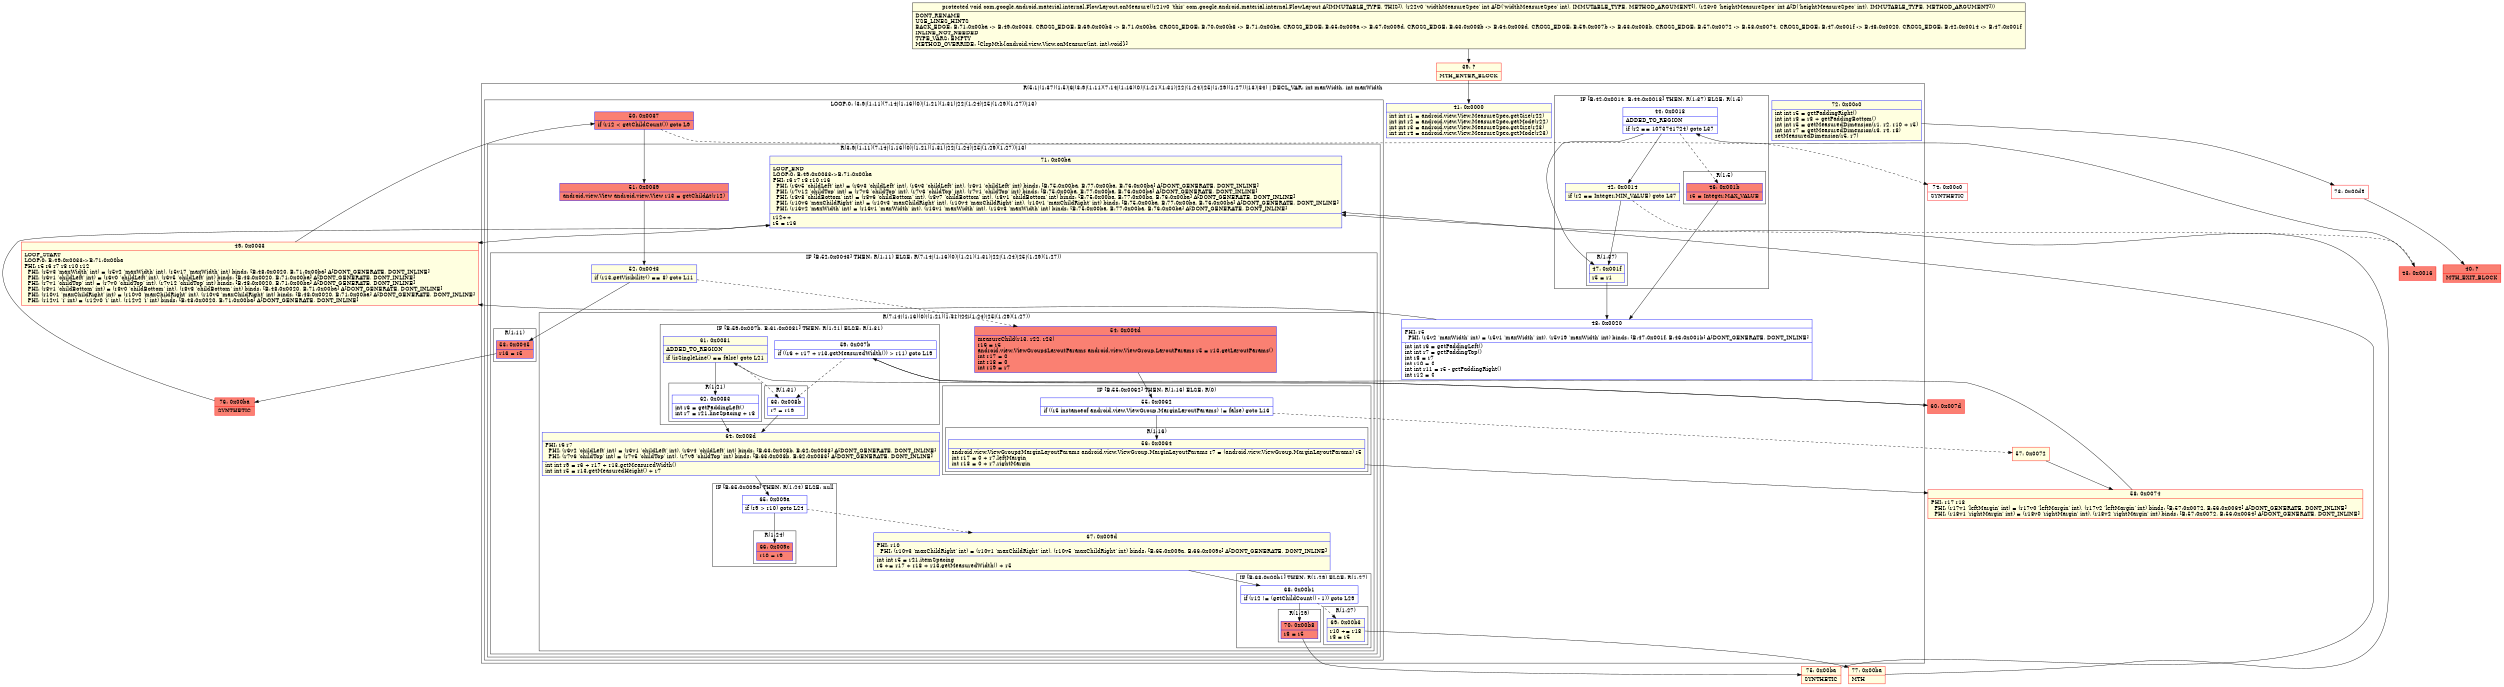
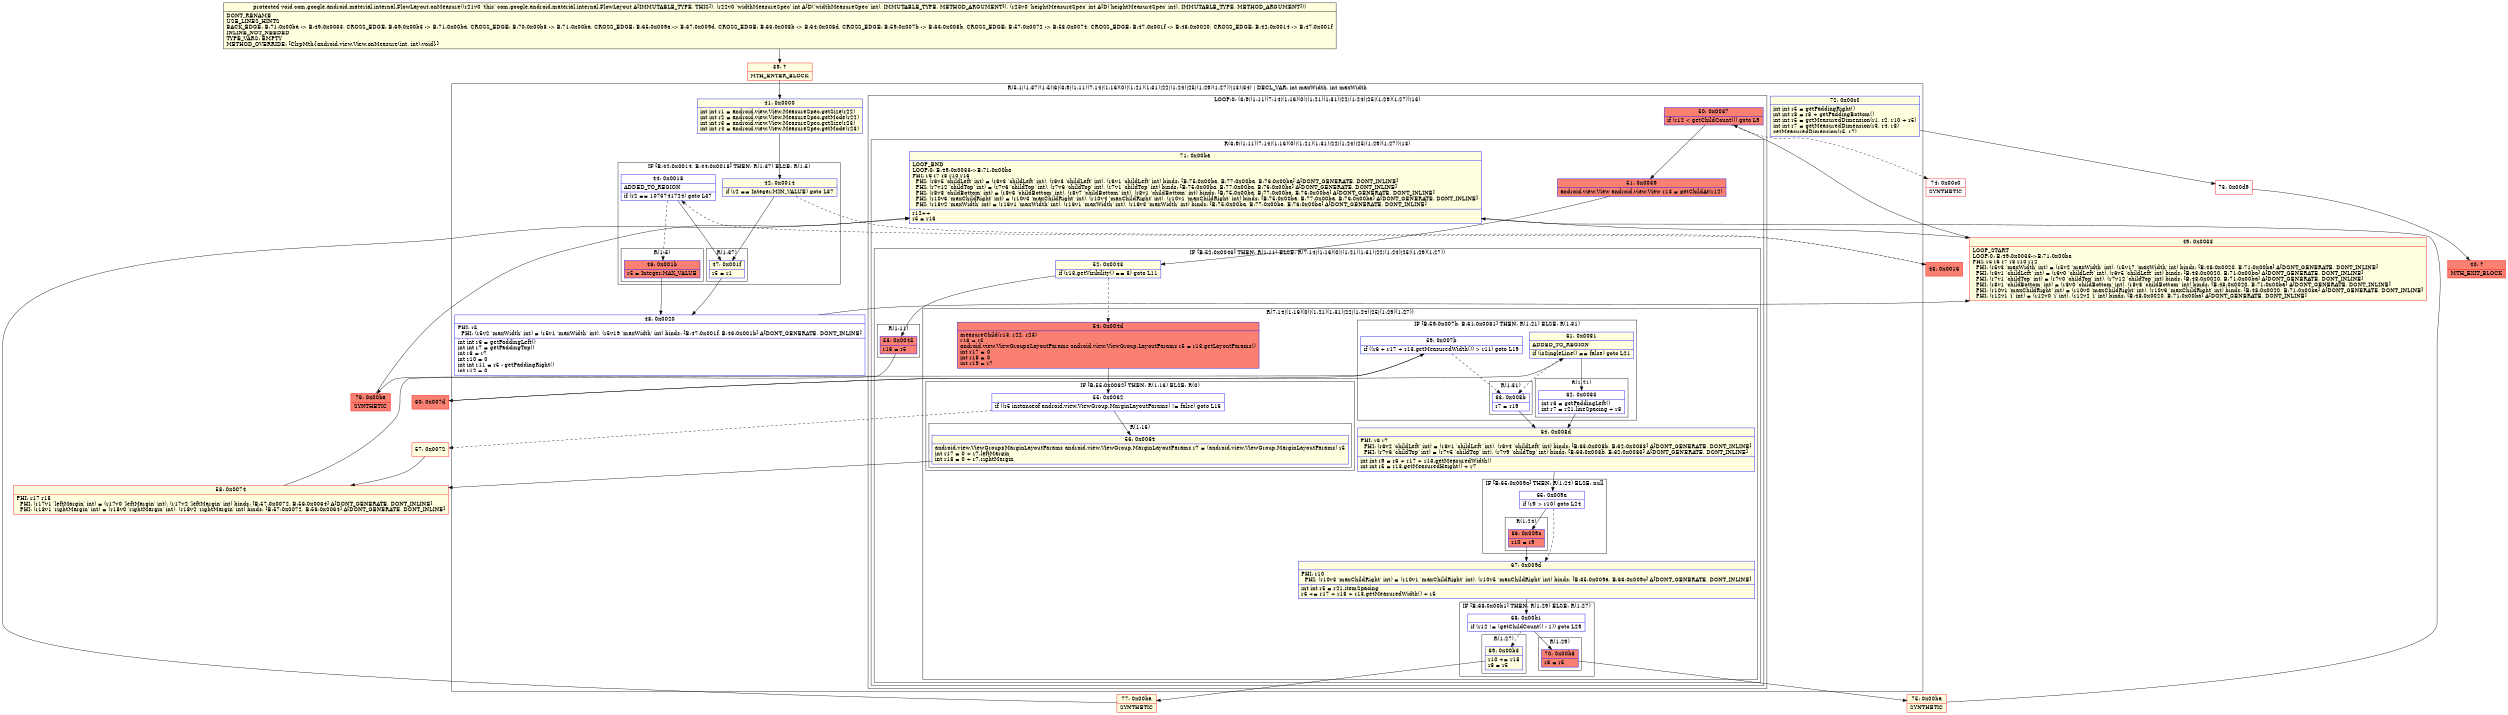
  digraph {
    node [color=blue fillcolor=lightyellow shape=record style=filled]
    n1 [label="{47\:\ 0x001f|r5 = r1\l}"]
    n2 [fillcolor=salmon label="{46\:\ 0x001b|r5 = Integer.MAX_VALUE\l}"]
    n3 [label="{42\:\ 0x0014|if (r2 == Integer.MIN_VALUE) goto L37\l}"]
    n4 [fillcolor=white label="{44\:\ 0x0018|ADDED_TO_REGION\l|if (r2 == 1073741724) goto L37\l}"]
    n5 [fillcolor=salmon label="{53\:\ 0x0045|r16 = r5\l}"]
    n6 [label="{56\:\ 0x0064|android.view.ViewGroup$MarginLayoutParams android.view.ViewGroup.MarginLayoutParams r7 = (android.view.ViewGroup.MarginLayoutParams) r5\lint r17 = 0 + r7.leftMargin\lint r18 = 0 + r7.rightMargin\l}"]
    n7 [fillcolor=white label="{55\:\ 0x0062|if ((r5 instanceof android.view.ViewGroup.MarginLayoutParams) != false) goto L16\l}"]
    n8 [fillcolor=white label="{62\:\ 0x0083|int r6 = getPaddingLeft()\lint r7 = r21.lineSpacing + r8\l}"]
    n9 [fillcolor=white label="{63\:\ 0x008b|r7 = r19\l}"]
    n10 [fillcolor=white label="{59\:\ 0x007b|if ((r6 + r17 + r13.getMeasuredWidth()) \> r11) goto L19\l}"]
    n11 [label="{61\:\ 0x0081|ADDED_TO_REGION\l|if (isSingleLine() == false) goto L21\l}"]
    n12 [fillcolor=salmon label="{66\:\ 0x009c|r10 = r9\l}"]
    n13 [fillcolor=white label="{65\:\ 0x009a|if (r9 \> r10) goto L24\l}"]
    n14 [fillcolor=salmon label="{70\:\ 0x00b8|r8 = r5\l}"]
    n15 [label="{69\:\ 0x00b3|r10 += r18\lr8 = r5\l}"]
    n16 [fillcolor=white label="{68\:\ 0x00b1|if (r12 != (getChildCount() \- 1)) goto L29\l}"]
    n17 [fillcolor=salmon label="{54\:\ 0x004d|measureChild(r13, r22, r23)\lr16 = r5\landroid.view.ViewGroup$LayoutParams android.view.ViewGroup.LayoutParams r5 = r13.getLayoutParams()\lint r17 = 0\lint r18 = 0\lint r19 = r7\l}"]
    n18 [label="{64\:\ 0x008d|PHI: r6 r7 \l  PHI: (r6v2 'childLeft' int) = (r6v1 'childLeft' int), (r6v4 'childLeft' int) binds: [B:63:0x008b, B:62:0x0083] A[DONT_GENERATE, DONT_INLINE]\l  PHI: (r7v6 'childTop' int) = (r7v5 'childTop' int), (r7v9 'childTop' int) binds: [B:63:0x008b, B:62:0x0083] A[DONT_GENERATE, DONT_INLINE]\l|int int r9 = r6 + r17 + r13.getMeasuredWidth()\lint int r5 = r13.getMeasuredHeight() + r7\l}"]
    n19 [label="{67\:\ 0x009d|PHI: r10 \l  PHI: (r10v3 'maxChildRight' int) = (r10v1 'maxChildRight' int), (r10v5 'maxChildRight' int) binds: [B:65:0x009a, B:66:0x009c] A[DONT_GENERATE, DONT_INLINE]\l|int int r5 = r21.itemSpacing\lr6 += r17 + r18 + r13.getMeasuredWidth() + r5\l}"]
    n20 [label="{52\:\ 0x0043|if (r13.getVisibility() == 8) goto L11\l}"]
    n21 [fillcolor=salmon label="{51\:\ 0x0039|android.view.View android.view.View r13 = getChildAt(r12)\l}"]
    n22 [label="{71\:\ 0x00ba|LOOP_END\lLOOP:0: B:49:0x0033\-\>B:71:0x00ba\lPHI: r6 r7 r8 r10 r16 \l  PHI: (r6v5 'childLeft' int) = (r6v3 'childLeft' int), (r6v3 'childLeft' int), (r6v1 'childLeft' int) binds: [B:75:0x00ba, B:77:0x00ba, B:76:0x00ba] A[DONT_GENERATE, DONT_INLINE]\l  PHI: (r7v12 'childTop' int) = (r7v6 'childTop' int), (r7v6 'childTop' int), (r7v1 'childTop' int) binds: [B:75:0x00ba, B:77:0x00ba, B:76:0x00ba] A[DONT_GENERATE, DONT_INLINE]\l  PHI: (r8v8 'childBottom' int) = (r8v6 'childBottom' int), (r8v7 'childBottom' int), (r8v1 'childBottom' int) binds: [B:75:0x00ba, B:77:0x00ba, B:76:0x00ba] A[DONT_GENERATE, DONT_INLINE]\l  PHI: (r10v6 'maxChildRight' int) = (r10v3 'maxChildRight' int), (r10v4 'maxChildRight' int), (r10v1 'maxChildRight' int) binds: [B:75:0x00ba, B:77:0x00ba, B:76:0x00ba] A[DONT_GENERATE, DONT_INLINE]\l  PHI: (r16v2 'maxWidth' int) = (r16v1 'maxWidth' int), (r16v1 'maxWidth' int), (r16v3 'maxWidth' int) binds: [B:75:0x00ba, B:77:0x00ba, B:76:0x00ba] A[DONT_GENERATE, DONT_INLINE]\l|r12++\lr5 = r16\l}"]
    n23 [fillcolor=salmon label="{50\:\ 0x0037|if (r12 \< getChildCount()) goto L9\l}"]
    n24 [label="{41\:\ 0x0000|int int r1 = android.view.View.MeasureSpec.getSize(r22)\lint int r2 = android.view.View.MeasureSpec.getMode(r22)\lint int r3 = android.view.View.MeasureSpec.getSize(r23)\lint int r4 = android.view.View.MeasureSpec.getMode(r23)\l}"]
    n25 [fillcolor=white label="{48\:\ 0x0020|PHI: r5 \l  PHI: (r5v2 'maxWidth' int) = (r5v1 'maxWidth' int), (r5v19 'maxWidth' int) binds: [B:47:0x001f, B:46:0x001b] A[DONT_GENERATE, DONT_INLINE]\l|int int r6 = getPaddingLeft()\lint int r7 = getPaddingTop()\lint r8 = r7\lint r10 = 0\lint int r11 = r5 \- getPaddingRight()\lint r12 = 0\l}"]
    n26 [label="{72\:\ 0x00c0|int int r5 = getPaddingRight()\lint int r8 = r8 + getPaddingBottom()\lint int r5 = getMeasuredDimension(r1, r2, r10 + r5)\lint int r7 = getMeasuredDimension(r3, r4, r8)\lsetMeasuredDimension(r5, r7)\l}"]
    n27 [color=red fillcolor=salmon label="{43\:\ 0x0016}"]
    n28 [color=red fillcolor=salmon label="{76\:\ 0x00ba|SYNTHETIC\l}"]
    n29 [color=red label="{58\:\ 0x0074|PHI: r17 r18 \l  PHI: (r17v1 'leftMargin' int) = (r17v0 'leftMargin' int), (r17v2 'leftMargin' int) binds: [B:57:0x0072, B:56:0x0064] A[DONT_GENERATE, DONT_INLINE]\l  PHI: (r18v1 'rightMargin' int) = (r18v0 'rightMargin' int), (r18v2 'rightMargin' int) binds: [B:57:0x0072, B:56:0x0064] A[DONT_GENERATE, DONT_INLINE]\l}"]
    n30 [color=red label="{57\:\ 0x0072}"]
    n31 [color=red fillcolor=salmon label="{60\:\ 0x007d}"]
    n32 [color=red label="{75\:\ 0x00ba|SYNTHETIC\l}"]
-   n33 [color=red label="{77\:\ 0x00ba|MTH\l}"]
+   n33 [color=red label="{77\:\ 0x00ba|SYNTHETIC\l}"]
    n34 [color=red label="{49\:\ 0x0033|LOOP_START\lLOOP:0: B:49:0x0033\-\>B:71:0x00ba\lPHI: r5 r6 r7 r8 r10 r12 \l  PHI: (r5v3 'maxWidth' int) = (r5v2 'maxWidth' int), (r5v17 'maxWidth' int) binds: [B:48:0x0020, B:71:0x00ba] A[DONT_GENERATE, DONT_INLINE]\l  PHI: (r6v1 'childLeft' int) = (r6v0 'childLeft' int), (r6v5 'childLeft' int) binds: [B:48:0x0020, B:71:0x00ba] A[DONT_GENERATE, DONT_INLINE]\l  PHI: (r7v1 'childTop' int) = (r7v0 'childTop' int), (r7v12 'childTop' int) binds: [B:48:0x0020, B:71:0x00ba] A[DONT_GENERATE, DONT_INLINE]\l  PHI: (r8v1 'childBottom' int) = (r8v0 'childBottom' int), (r8v8 'childBottom' int) binds: [B:48:0x0020, B:71:0x00ba] A[DONT_GENERATE, DONT_INLINE]\l  PHI: (r10v1 'maxChildRight' int) = (r10v0 'maxChildRight' int), (r10v6 'maxChildRight' int) binds: [B:48:0x0020, B:71:0x00ba] A[DONT_GENERATE, DONT_INLINE]\l  PHI: (r12v1 'i' int) = (r12v0 'i' int), (r12v2 'i' int) binds: [B:48:0x0020, B:71:0x00ba] A[DONT_GENERATE, DONT_INLINE]\l}"]
    n35 [color=red fillcolor=white label="{74\:\ 0x00c0|SYNTHETIC\l}"]
    n36 [color=red fillcolor=white label="{73\:\ 0x00d9}"]
    n37 [color=red fillcolor=salmon label="{40\:\ ?|MTH_EXIT_BLOCK\l}"]
    n38 [color=red label="{39\:\ ?|MTH_ENTER_BLOCK\l}"]
    n39 [label="{protected void com.google.android.material.internal.FlowLayout.onMeasure((r21v0 'this' com.google.android.material.internal.FlowLayout A[IMMUTABLE_TYPE, THIS]), (r22v0 'widthMeasureSpec' int A[D('widthMeasureSpec' int), IMMUTABLE_TYPE, METHOD_ARGUMENT]), (r23v0 'heightMeasureSpec' int A[D('heightMeasureSpec' int), IMMUTABLE_TYPE, METHOD_ARGUMENT]))  | DONT_RENAME\lUSE_LINES_HINTS\lBACK_EDGE: B:71:0x00ba \-\> B:49:0x0033, CROSS_EDGE: B:69:0x00b3 \-\> B:71:0x00ba, CROSS_EDGE: B:70:0x00b8 \-\> B:71:0x00ba, CROSS_EDGE: B:65:0x009a \-\> B:67:0x009d, CROSS_EDGE: B:63:0x008b \-\> B:64:0x008d, CROSS_EDGE: B:59:0x007b \-\> B:63:0x008b, CROSS_EDGE: B:57:0x0072 \-\> B:58:0x0074, CROSS_EDGE: B:47:0x001f \-\> B:48:0x0020, CROSS_EDGE: B:42:0x0014 \-\> B:47:0x001f\lINLINE_NOT_NEEDED\lTYPE_VARS: EMPTY\lMETHOD_OVERRIDE: [ClspMth\{android.view.View.onMeasure(int, int):void\}]\l}" color=""]
    subgraph cluster_1 {
      label="R(5:1|(1:37)(1:5)|6|(3:9|(1:11)(7:14|(1:16)(0)|(1:21)(1:31)|22|(1:24)|25|(1:29)(1:27))|13)|34) | DECL_VAR: int maxWidth, int maxWidth\l"
      n24
      n25
      n26
      subgraph cluster_2 {
        label="IF [B:42:0x0014, B:44:0x0018] THEN: R(1:37) ELSE: R(1:5)"
        n3
        n4
        subgraph cluster_3 {
          label="R(1:37)"
          n1
        }
        subgraph cluster_4 {
          label="R(1:5)"
          n2
        }
      }
      subgraph cluster_5 {
        label="LOOP:0: (3:9|(1:11)(7:14|(1:16)(0)|(1:21)(1:31)|22|(1:24)|25|(1:29)(1:27))|13)"
        n23
        subgraph cluster_6 {
          label="R(3:9|(1:11)(7:14|(1:16)(0)|(1:21)(1:31)|22|(1:24)|25|(1:29)(1:27))|13)"
          n21
          n22
          subgraph cluster_7 {
            label="IF [B:52:0x0043] THEN: R(1:11) ELSE: R(7:14|(1:16)(0)|(1:21)(1:31)|22|(1:24)|25|(1:29)(1:27))"
            n20
            subgraph cluster_8 {
              label="R(1:11)"
              n5
            }
            subgraph cluster_9 {
              label="R(7:14|(1:16)(0)|(1:21)(1:31)|22|(1:24)|25|(1:29)(1:27))"
              n17
              n18
              n19
              subgraph cluster_10 {
                label="IF [B:55:0x0062] THEN: R(1:16) ELSE: R(0)"
                n7
                subgraph cluster_11 {
                  label="R(1:16)"
                  n6
                }
                subgraph cluster_12 {
                  label="R(0)"
                }
              }
              subgraph cluster_13 {
                label="IF [B:59:0x007b, B:61:0x0081] THEN: R(1:21) ELSE: R(1:31)"
                n10
                n11
                subgraph cluster_14 {
                  label="R(1:21)"
                  n8
                }
                subgraph cluster_15 {
                  label="R(1:31)"
                  n9
                }
              }
              subgraph cluster_16 {
                label="IF [B:65:0x009a] THEN: R(1:24) ELSE: null"
                n13
                subgraph cluster_17 {
                  label="R(1:24)"
                  n12
                }
              }
              subgraph cluster_18 {
                label="IF [B:68:0x00b1] THEN: R(1:29) ELSE: R(1:27)"
                n16
                subgraph cluster_19 {
                  label="R(1:29)"
                  n14
                }
                subgraph cluster_20 {
                  label="R(1:27)"
                  n15
                }
              }
            }
          }
        }
      }
    }
    n1 -> n25
    n2 -> n25
    n3 -> n1
    n3 -> n27 [style=dashed]
    n4 -> n1
    n4 -> n2 [style=dashed]
    n5 -> n28
    n6 -> n29
    n7 -> n6
    n7 -> n30 [style=dashed]
    n8 -> n18
    n9 -> n18
    n10 -> n9 [style=dashed]
    n10 -> n31
    n11 -> n8
    n11 -> n9 [style=dashed]
+   n12 -> n19
    n13 -> n12
    n13 -> n19 [style=dashed]
    n14 -> n32
    n15 -> n33
    n16 -> n14
    n16 -> n15 [style=dashed]
    n17 -> n7
    n18 -> n13
    n19 -> n16
    n20 -> n5
    n20 -> n17 [style=dashed]
    n21 -> n20
    n22 -> n34
    n23 -> n21
    n23 -> n35 [style=dashed]
-   n4 -> n3
+   n24 -> n3
    n25 -> n34
    n26 -> n36
-   n27 -> n4
+   n27 -> n4 [style=dashed]
    n28 -> n22
    n29 -> n10
    n30 -> n29
    n31 -> n11
    n32 -> n22
    n33 -> n22
    n34 -> n23
    n36 -> n37
    n38 -> n24
    n39 -> n38
  }
